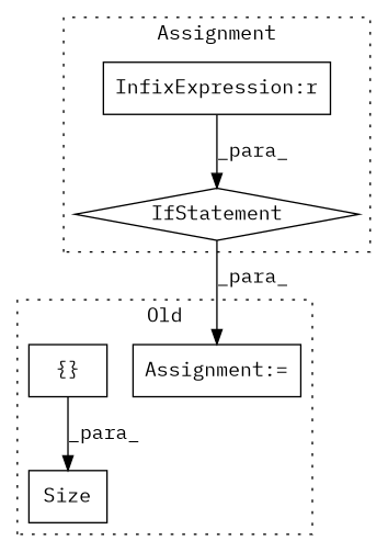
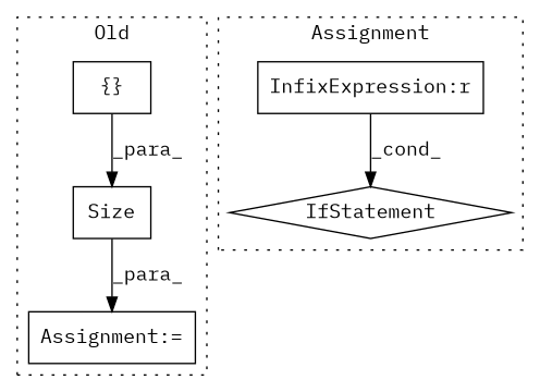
  digraph {
    fontname="IBM Plex Mono"
    node [fontname="IBM Plex Mono" shape=box]
    edge [fontname="IBM Plex Mono"]
    n1 [a=32 l="5,1" label=Size s="8716,8861"]
    n2 [a=7 l=1 label="Assignment:=" s=8895]
    n3 [a=4 l="1,1" label="{}" s="8730,8860"]
    n4 [a=25 l="4,2" label=IfStatement s="7612,7694" shape=diamond]
    n5 [a=27 l=4 label="InfixExpression:r" s=7679]
    subgraph cluster_1 {
      label=Old
      style=dotted
      n1
      n2
      n3
    }
    subgraph cluster_2 {
      label=Assignment
      style=dotted
      n4
      n5
    }
-   n4 -> n2 [label=_para_]
+   n1 -> n2 [label=_para_]
    n3 -> n1 [label=_para_]
-   n5 -> n4 [label=_para_]
+   n5 -> n4 [label=_cond_]
  }
